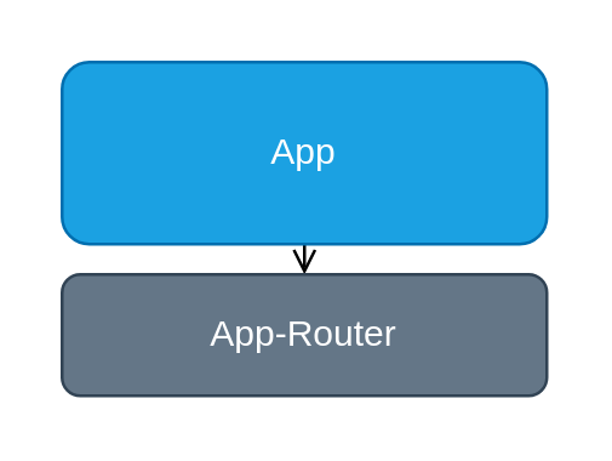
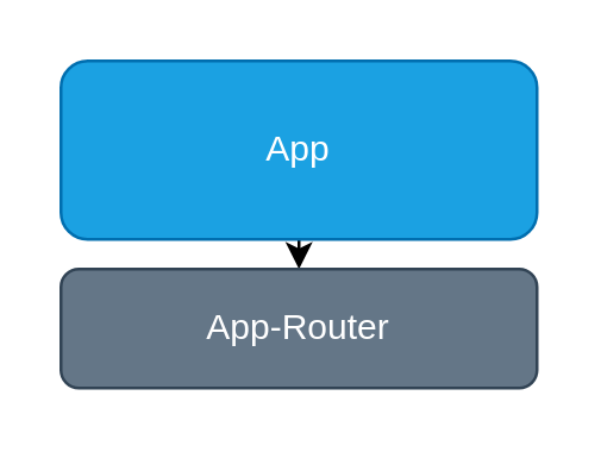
  <mxCell id="0" />
  <mxCell id="1" parent="0" />
- <mxCell id="2" style="edgeStyle=orthogonalEdgeStyle;rounded=0;orthogonalLoop=1;jettySize=auto;html=1;exitX=0.5;exitY=1;exitDx=0;exitDy=0;entryX=0.5;entryY=0;entryDx=0;entryDy=0;endArrow=open;" edge="1" parent="1" source="3" target="4"><mxGeometry relative="1" as="geometry" /></mxCell>
+ <mxCell id="2" style="edgeStyle=orthogonalEdgeStyle;rounded=0;orthogonalLoop=1;jettySize=auto;html=1;exitX=0.5;exitY=1;exitDx=0;exitDy=0;entryX=0.5;entryY=0;entryDx=0;entryDy=0;" edge="1" parent="1" source="3" target="4"><mxGeometry relative="1" as="geometry" /></mxCell>
  <mxCell id="3" value="App" style="rounded=1;whiteSpace=wrap;html=1;fillColor=#1ba1e2;strokeColor=#006EAF;fontColor=#ffffff;" vertex="1" parent="1"><mxGeometry x="20" y="20" width="160" height="60" as="geometry" /></mxCell>
  <mxCell id="4" value="App-Router" style="rounded=1;whiteSpace=wrap;html=1;fillColor=#647687;strokeColor=#314354;fontColor=#ffffff;" vertex="1" parent="1"><mxGeometry x="20" y="90" width="160" height="40" as="geometry" /></mxCell>
